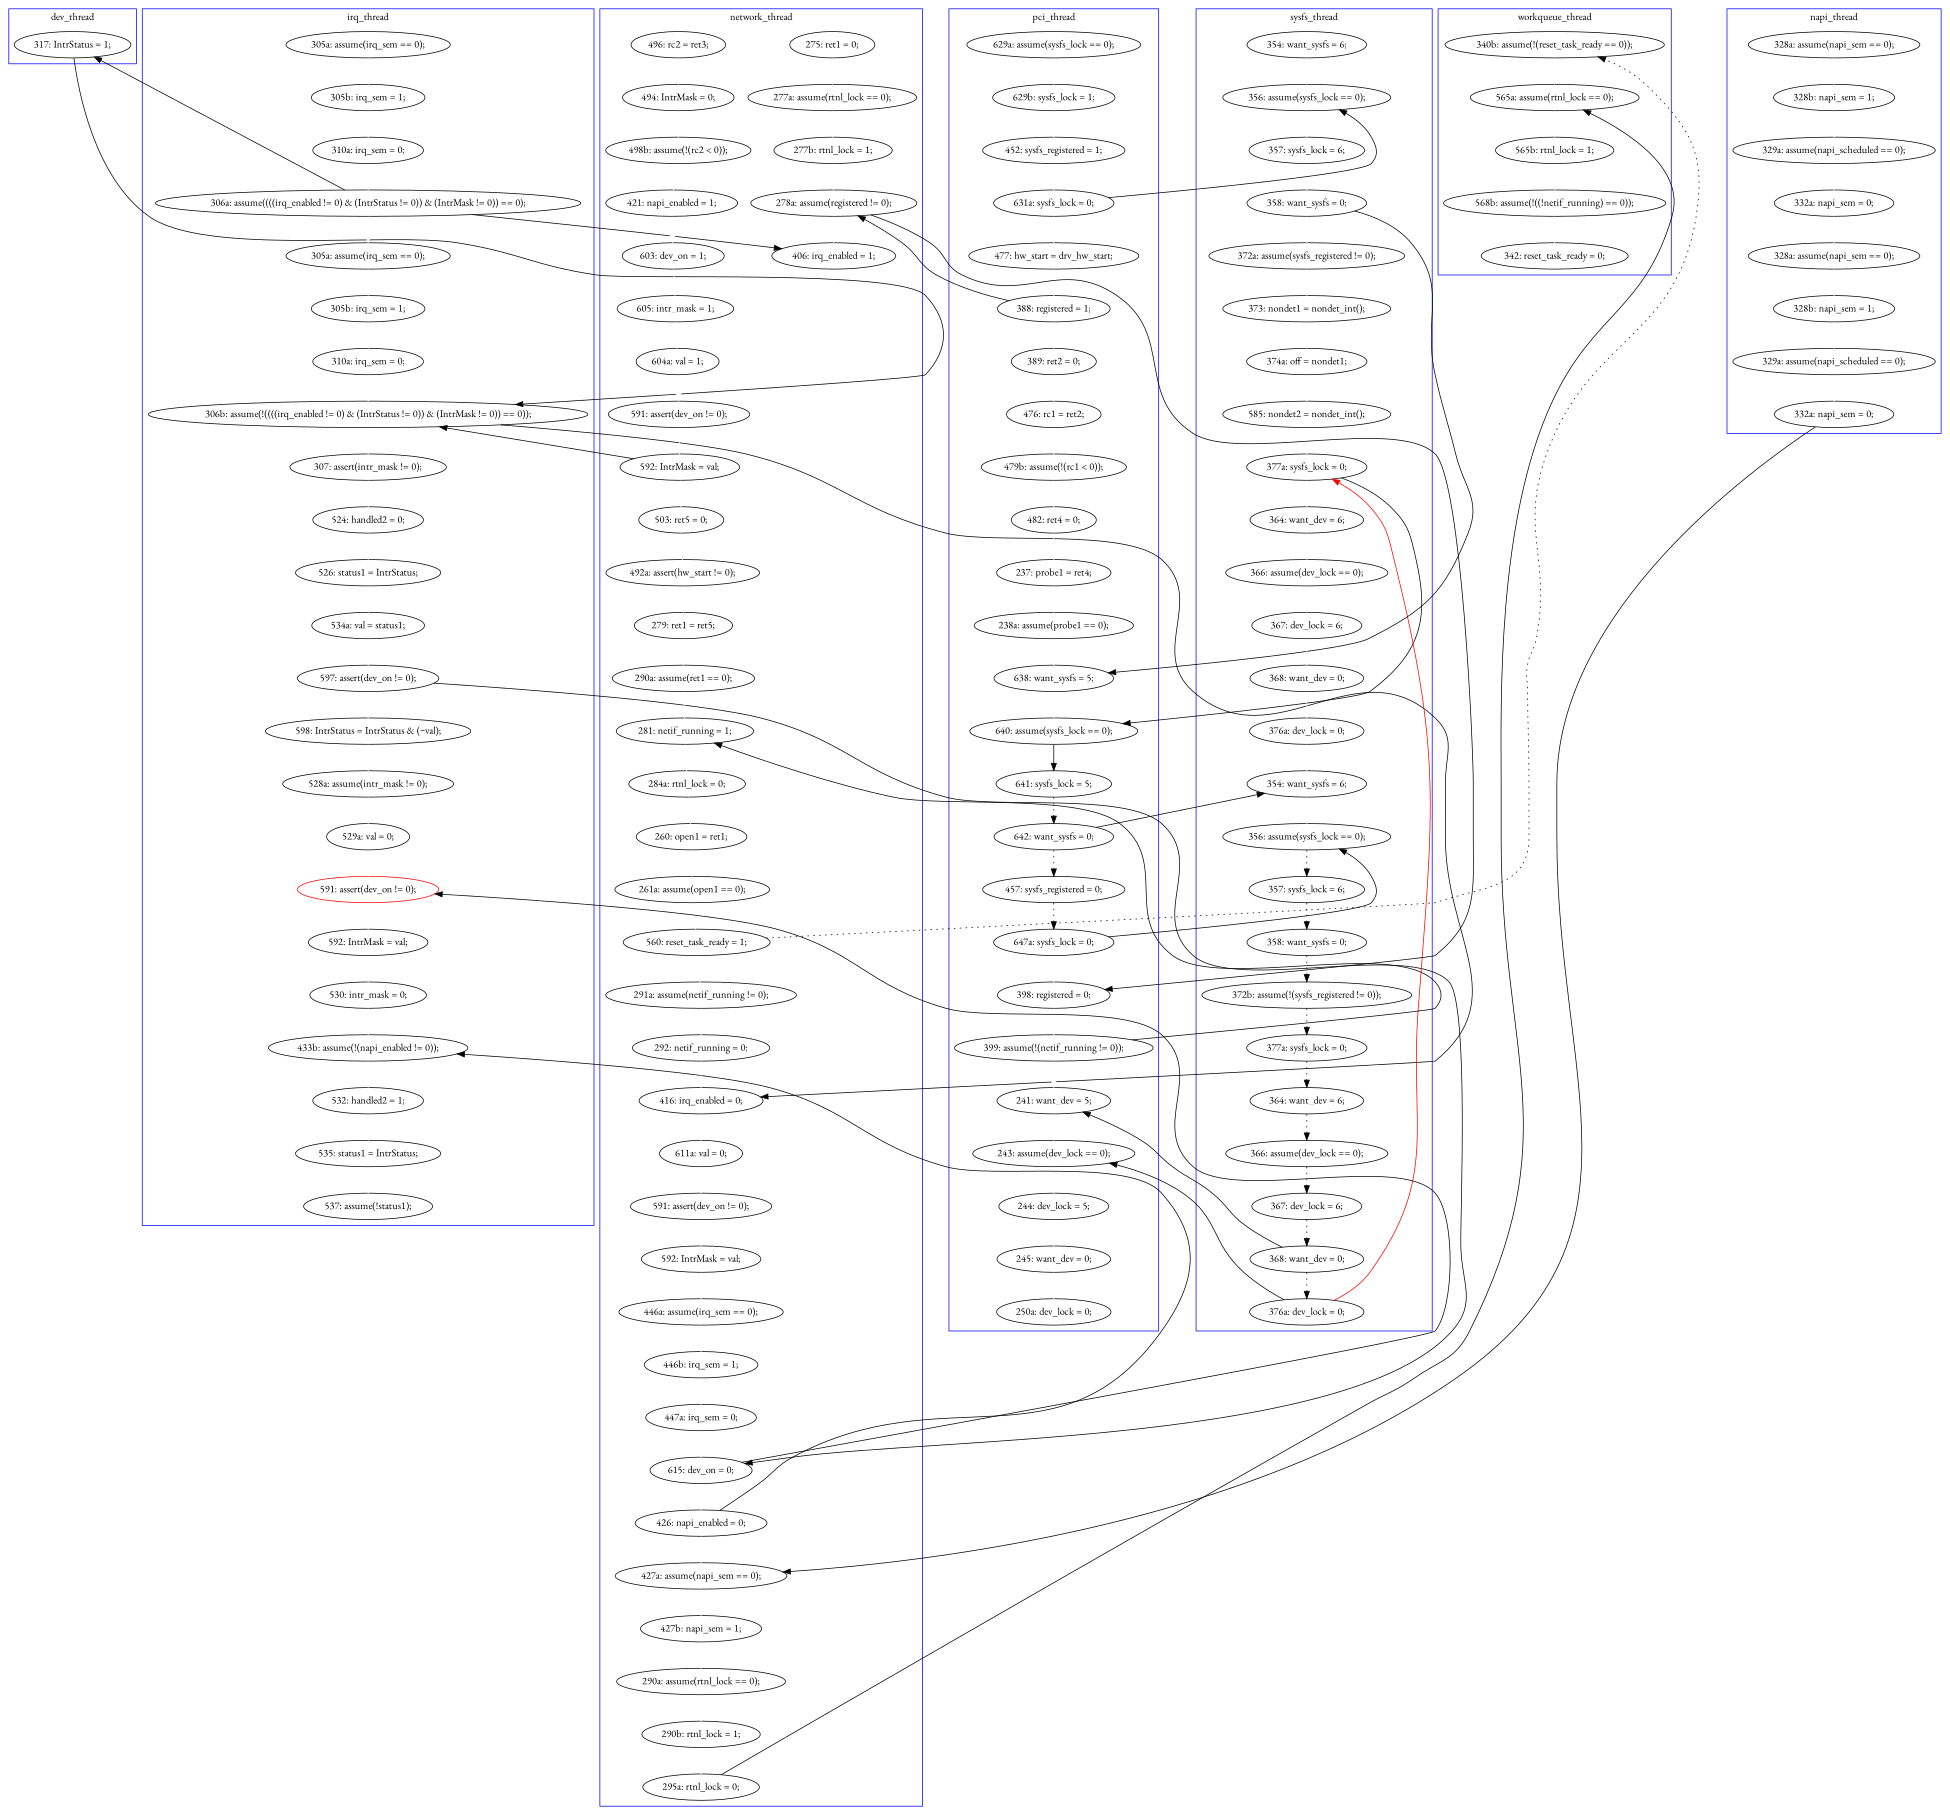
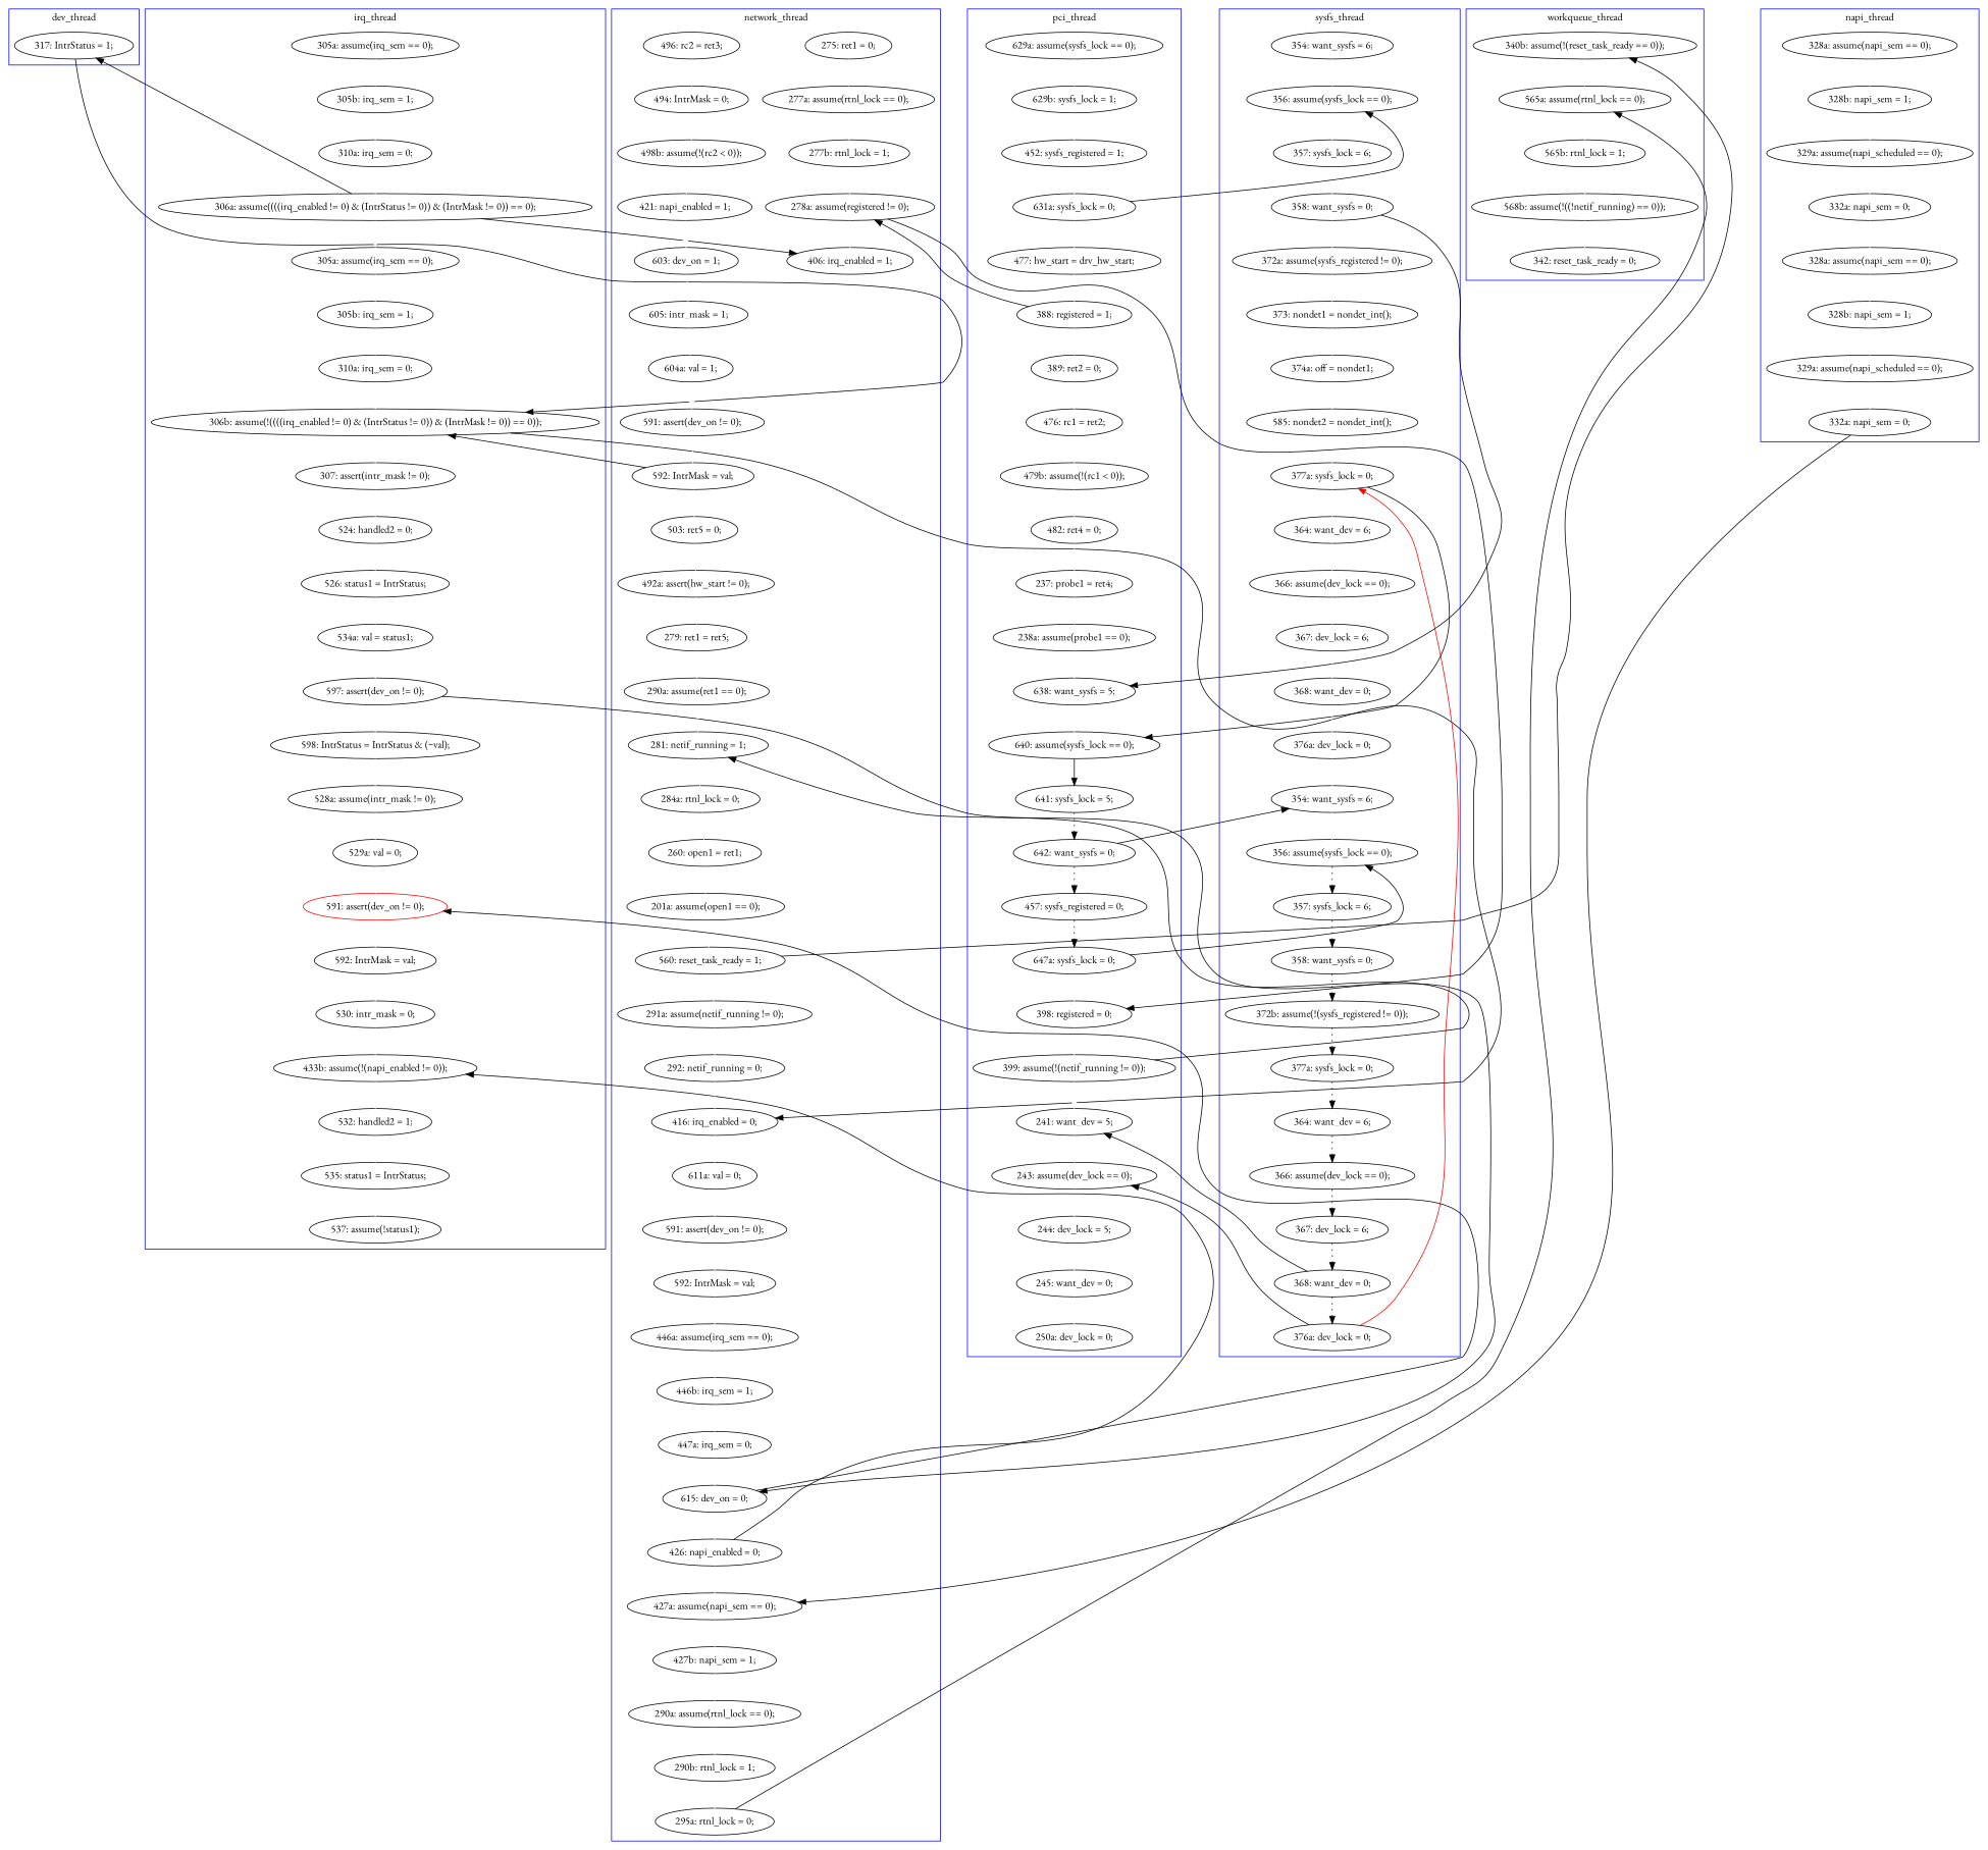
  digraph {
    fontname="EB Garamond"
    node [fontname="EB Garamond"]
    edge [color=white fontname="EB Garamond" style=solid]
    n1 [label="317: IntrStatus = 1;"]
    n2 [label="332a: napi_sem = 0;"]
    n3 [label="328a: assume(napi_sem == 0);"]
    n4 [label="328b: napi_sem = 1;"]
    n5 [label="328a: assume(napi_sem == 0);"]
    n6 [label="328b: napi_sem = 1;"]
    n7 [label="329a: assume(napi_scheduled == 0);"]
    n8 [label="332a: napi_sem = 0;"]
    n9 [label="329a: assume(napi_scheduled == 0);"]
    n10 [label="306a: assume((((irq_enabled != 0) & (IntrStatus != 0)) & (IntrMask != 0)) == 0);"]
    n11 [label="305a: assume(irq_sem == 0);"]
    n12 [label="306b: assume(!((((irq_enabled != 0) & (IntrStatus != 0)) & (IntrMask != 0)) == 0));"]
    n13 [label="526: status1 = IntrStatus;"]
    n14 [label="534a: val = status1;"]
    n15 [color=red label="591: assert(dev_on != 0);"]
    n16 [label="592: IntrMask = val;"]
    n17 [label="530: intr_mask = 0;"]
    n18 [label="597: assert(dev_on != 0);"]
    n19 [label="305b: irq_sem = 1;"]
    n20 [label="433b: assume(!(napi_enabled != 0));"]
    n21 [label="532: handled2 = 1;"]
    n22 [label="305a: assume(irq_sem == 0);"]
    n23 [label="305b: irq_sem = 1;"]
    n24 [label="310a: irq_sem = 0;"]
    n25 [label="307: assert(intr_mask != 0);"]
    n26 [label="535: status1 = IntrStatus;"]
    n27 [label="310a: irq_sem = 0;"]
    n28 [label="529a: val = 0;"]
    n29 [label="537: assume(!status1);"]
    n30 [label="598: IntrStatus = IntrStatus & (~val);"]
    n31 [label="528a: assume(intr_mask != 0);"]
    n32 [label="524: handled2 = 0;"]
    n33 [label="565a: assume(rtnl_lock == 0);"]
    n34 [label="565b: rtnl_lock = 1;"]
    n35 [label="568b: assume(!((!netif_running) == 0));"]
    n36 [label="342: reset_task_ready = 0;"]
    n37 [label="340b: assume(!(reset_task_ready == 0));"]
    n38 [label="356: assume(sysfs_lock == 0);"]
    n39 [label="356: assume(sysfs_lock == 0);"]
    n40 [label="354: want_sysfs = 6;"]
    n41 [label="377a: sysfs_lock = 0;"]
    n42 [label="358: want_sysfs = 0;"]
    n43 [label="372b: assume(!(sysfs_registered != 0));"]
    n44 [label="367: dev_lock = 6;"]
    n45 [label="368: want_dev = 0;"]
    n46 [label="373: nondet1 = nondet_int();"]
    n47 [label="374a: off = nondet1;"]
    n48 [label="357: sysfs_lock = 6;"]
    n49 [label="364: want_dev = 6;"]
    n50 [label="585: nondet2 = nondet_int();"]
    n51 [label="376a: dev_lock = 0;"]
    n52 [label="377a: sysfs_lock = 0;"]
    n53 [label="376a: dev_lock = 0;"]
    n54 [label="366: assume(dev_lock == 0);"]
    n55 [label="357: sysfs_lock = 6;"]
    n56 [label="358: want_sysfs = 0;"]
    n57 [label="354: want_sysfs = 6;"]
    n58 [label="372a: assume(sysfs_registered != 0);"]
    n59 [label="368: want_dev = 0;"]
    n60 [label="367: dev_lock = 6;"]
    n61 [label="364: want_dev = 6;"]
    n62 [label="366: assume(dev_lock == 0);"]
    n63 [label="631a: sysfs_lock = 0;"]
    n64 [label="477: hw_start = drv_hw_start;"]
    n65 [label="647a: sysfs_lock = 0;"]
    n66 [label="642: want_sysfs = 0;"]
    n67 [label="629b: sysfs_lock = 1;"]
    n68 [label="452: sysfs_registered = 1;"]
    n69 [label="640: assume(sysfs_lock == 0);"]
    n70 [label="476: rc1 = ret2;"]
    n71 [label="479b: assume(!(rc1 < 0));"]
    n72 [label="457: sysfs_registered = 0;"]
    n73 [label="398: registered = 0;"]
    n74 [label="399: assume(!(netif_running != 0));"]
    n75 [label="241: want_dev = 5;"]
    n76 [label="238a: assume(probe1 == 0);"]
    n77 [label="638: want_sysfs = 5;"]
    n78 [label="388: registered = 1;"]
    n79 [label="482: ret4 = 0;"]
    n80 [label="237: probe1 = ret4;"]
    n81 [label="641: sysfs_lock = 5;"]
    n82 [label="243: assume(dev_lock == 0);"]
    n83 [label="244: dev_lock = 5;"]
    n84 [label="245: want_dev = 0;"]
    n85 [label="629a: assume(sysfs_lock == 0);"]
    n86 [label="389: ret2 = 0;"]
    n87 [label="250a: dev_lock = 0;"]
    n88 [label="427a: assume(napi_sem == 0);"]
-   n89 [label="261a: assume(open1 == 0);"]
+   n89 [label="201a: assume(open1 == 0);"]
    n90 [label="560: reset_task_ready = 1;"]
    n91 [label="446a: assume(irq_sem == 0);"]
    n92 [label="446b: irq_sem = 1;"]
    n93 [label="290a: assume(rtnl_lock == 0);"]
    n94 [label="290b: rtnl_lock = 1;"]
    n95 [label="427b: napi_sem = 1;"]
    n96 [label="277b: rtnl_lock = 1;"]
    n97 [label="278a: assume(registered != 0);"]
    n98 [label="592: IntrMask = val;"]
    n99 [label="275: ret1 = 0;"]
    n100 [label="277a: assume(rtnl_lock == 0);"]
    n101 [label="615: dev_on = 0;"]
    n102 [label="426: napi_enabled = 0;"]
    n103 [label="591: assert(dev_on != 0);"]
    n104 [label="592: IntrMask = val;"]
    n105 [label="292: netif_running = 0;"]
    n106 [label="416: irq_enabled = 0;"]
    n107 [label="281: netif_running = 1;"]
    n108 [label="284a: rtnl_lock = 0;"]
    n109 [label="496: rc2 = ret3;"]
    n110 [label="494: IntrMask = 0;"]
    n111 [label="603: dev_on = 1;"]
    n112 [label="605: intr_mask = 1;"]
    n113 [label="498b: assume(!(rc2 < 0));"]
    n114 [label="611a: val = 0;"]
    n115 [label="406: irq_enabled = 1;"]
    n116 [label="447a: irq_sem = 0;"]
    n117 [label="421: napi_enabled = 1;"]
    n118 [label="591: assert(dev_on != 0);"]
    n119 [label="290a: assume(ret1 == 0);"]
    n120 [label="291a: assume(netif_running != 0);"]
    n121 [label="260: open1 = ret1;"]
    n122 [label="604a: val = 1;"]
    n123 [label="492a: assert(hw_start != 0);"]
    n124 [label="279: ret1 = ret5;"]
    n125 [label="503: ret5 = 0;"]
    n126 [label="295a: rtnl_lock = 0;"]
    subgraph cluster_1 {
      color=blue
      label=dev_thread
      n1
    }
    subgraph cluster_2 {
      color=blue
      label=napi_thread
      n2
      n3
      n4
      n5
      n6
      n7
      n8
      n9
    }
    subgraph cluster_3 {
      color=blue
      label=irq_thread
      n10
      n11
      n12
      n13
      n14
      n15
      n16
      n17
      n18
      n19
      n20
      n21
      n22
      n23
      n24
      n25
      n26
      n27
      n28
      n29
      n30
      n31
      n32
    }
    subgraph cluster_4 {
      color=blue
      label=workqueue_thread
      n33
      n34
      n35
      n36
      n37
    }
    subgraph cluster_5 {
      color=blue
      label=sysfs_thread
      n38
      n39
      n40
      n41
      n42
      n43
      n44
      n45
      n46
      n47
      n48
      n49
      n50
      n51
      n52
      n53
      n54
      n55
      n56
      n57
      n58
      n59
      n60
      n61
      n62
    }
    subgraph cluster_6 {
      color=blue
      label=pci_thread
      n63
      n64
      n65
      n66
      n67
      n68
      n69
      n70
      n71
      n72
      n73
      n74
      n75
      n76
      n77
      n78
      n79
      n80
      n81
      n82
      n83
      n84
      n85
      n86
      n87
    }
    subgraph cluster_7 {
      color=blue
      label=network_thread
      n88
      n89
      n90
      n91
      n92
      n93
      n94
      n95
      n96
      n97
      n98
      n99
      n100
      n101
      n102
      n103
      n104
      n105
      n106
      n107
      n108
      n109
      n110
      n111
      n112
      n113
      n114
      n115
      n116
      n117
      n118
      n119
      n120
      n121
      n122
      n123
      n124
      n125
      n126
    }
    n1 -> n12 [color=black constraint=false]
    n2 -> n88 [color=black constraint=false]
    n3 -> n4
    n4 -> n9
    n5 -> n6
    n6 -> n7
    n7 -> n8
    n8 -> n3
    n9 -> n2
    n10 -> n1 [color=black constraint=false]
    n10 -> n11
    n10 -> n115 [color=black constraint=false]
    n11 -> n19
    n12 -> n25
    n12 -> n106 [color=black constraint=false]
    n13 -> n14
    n14 -> n18
    n15 -> n16
    n16 -> n17
    n17 -> n20
    n18 -> n30
    n18 -> n101 [color=black constraint=false]
    n19 -> n27
    n20 -> n21
    n21 -> n26
    n22 -> n23
    n23 -> n24
    n24 -> n10
    n25 -> n32
    n26 -> n29
    n27 -> n12
    n28 -> n15
    n30 -> n31
    n31 -> n28
    n32 -> n13
    n33 -> n34
    n34 -> n35
    n35 -> n36
    n37 -> n33
    n38 -> n55
    n39 -> n48 [color=black style=dotted]
    n40 -> n39
    n41 -> n49
    n41 -> n69 [color=black constraint=false]
    n42 -> n43 [color=black style=dotted]
    n43 -> n52 [color=black style=dotted]
    n44 -> n45 [color=black style=dotted]
    n45 -> n51 [color=black style=dotted]
    n45 -> n75 [color=black constraint=false]
    n46 -> n47
    n47 -> n50
    n48 -> n42 [color=black style=dotted]
    n49 -> n62
    n50 -> n41
    n51 -> n41 [color=red constraint=false]
    n51 -> n82 [color=black constraint=false]
    n52 -> n61 [color=black style=dotted]
    n53 -> n40
    n54 -> n44 [color=black style=dotted]
    n55 -> n56
    n56 -> n58
    n56 -> n77 [color=black constraint=false]
    n57 -> n38
    n58 -> n46
    n59 -> n53
    n60 -> n59
    n61 -> n54 [color=black style=dotted]
    n62 -> n60
    n63 -> n38 [color=black constraint=false]
    n63 -> n64
    n64 -> n78
    n65 -> n39 [color=black constraint=false]
    n65 -> n73
    n66 -> n40 [color=black constraint=false]
    n66 -> n72 [color=black style=dotted]
    n67 -> n68
    n68 -> n63
    n69 -> n81 [color=black]
    n70 -> n71
    n71 -> n79
    n72 -> n65 [color=black style=dotted]
    n73 -> n74
    n74 -> n75
    n74 -> n107 [color=black constraint=false]
    n75 -> n82
    n76 -> n77
    n77 -> n69
    n78 -> n86
    n78 -> n97 [color=black constraint=false]
    n79 -> n80
    n80 -> n76
    n81 -> n66 [color=black style=dotted]
    n82 -> n83
    n83 -> n84
    n84 -> n87
    n85 -> n67
    n86 -> n70
    n88 -> n95
    n89 -> n90
-   n90 -> n37 [color=black constraint=false style=dotted]
+   n90 -> n37 [color=black constraint=false]
    n90 -> n120
    n91 -> n92
    n92 -> n116
    n93 -> n94
    n94 -> n126
    n95 -> n93
    n96 -> n97
    n97 -> n73 [color=black constraint=false]
    n97 -> n115
    n98 -> n12 [color=black constraint=false]
    n98 -> n125
    n99 -> n100
    n100 -> n96
    n101 -> n15 [color=black constraint=false]
    n101 -> n102
    n102 -> n20 [color=black constraint=false]
    n102 -> n88
    n103 -> n104
    n104 -> n91
    n105 -> n106
    n106 -> n114
    n107 -> n108
    n108 -> n121
    n109 -> n110
    n110 -> n113
    n111 -> n112
    n112 -> n122
    n113 -> n117
    n114 -> n103
    n116 -> n101
    n117 -> n111
    n118 -> n98
    n119 -> n107
    n120 -> n105
    n121 -> n89
    n122 -> n118
    n123 -> n124
    n124 -> n119
    n125 -> n123
    n126 -> n33 [color=black constraint=false]
  }
